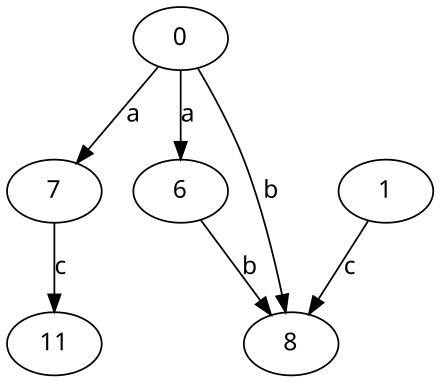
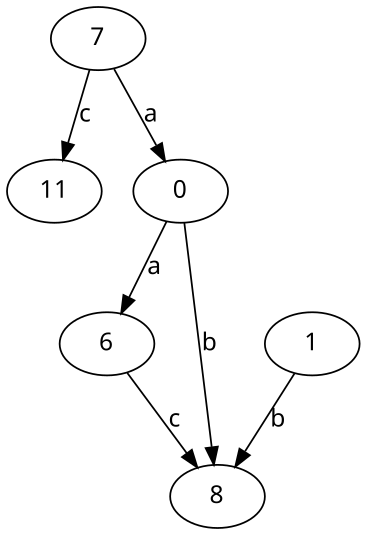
  strict digraph {
    fontname="Noto Sans"
    node [fontname="Noto Sans"]
    edge [fontname="Noto Sans"]
    n1 [label=7]
    11
    0
    6
    8
    1
    n1 -> 11 [label=c]
-   0 -> n1 [label=a]
+   n1 -> 0 [label=a]
    0 -> 6 [label=a]
    0 -> 8 [label=b]
-   6 -> 8 [label=b]
-   1 -> 8 [label=c]
+   6 -> 8 [label=c]
+   1 -> 8 [label=b]
  }
